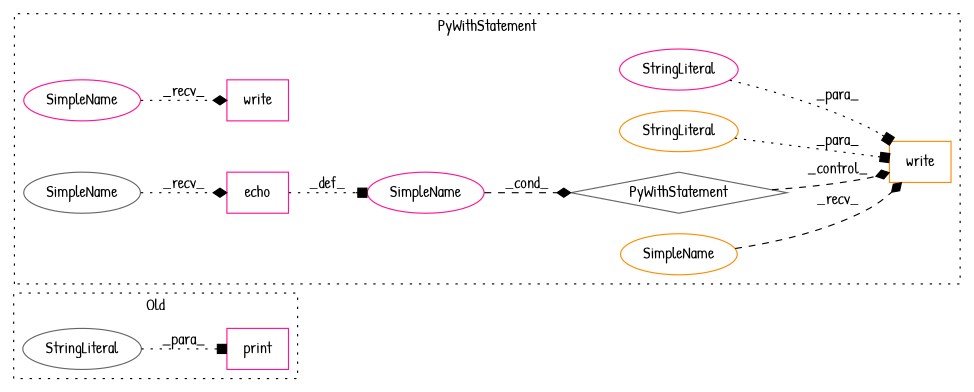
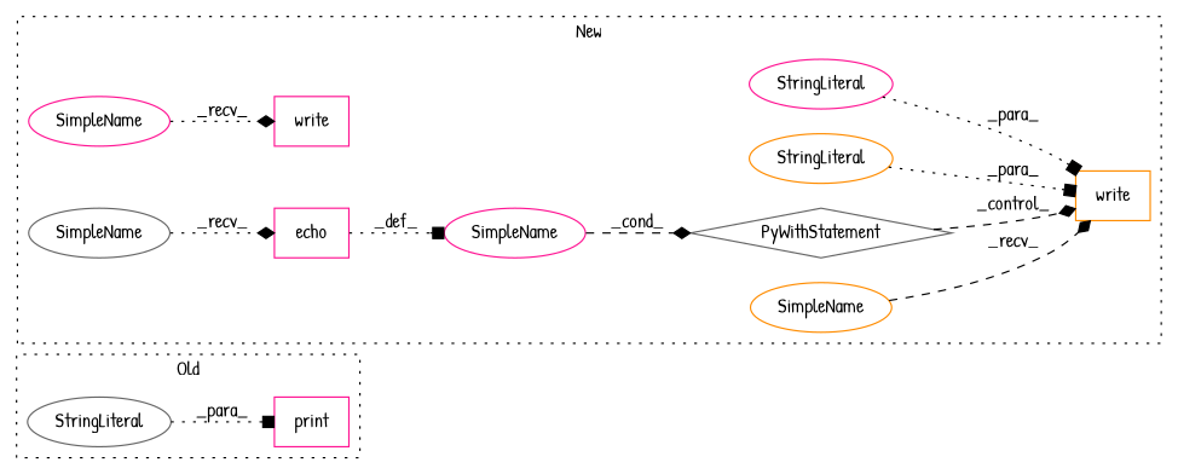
  digraph {
    rankdir=LR
    fontname="Patrick Hand"
    node [a=32 l="6,1" shape=ellipse color=deeppink fontname="Patrick Hand"]
    edge [style=dotted arrowhead=diamond fontname="Patrick Hand"]
    n1 [label=print s="149,175" shape=box]
    n2 [a=45 l=20 label=StringLiteral s=155 color=gray40]
    n3 [l=6 label=echo s=160 shape=box]
    n4 [a=104 l="10,2" label=PyWithStatement s="140,166" shape=diamond color=gray40]
    n5 [label=write s="243,272" shape=box color=darkorange]
    n6 [a=42 label=SimpleName l=""]
    n7 [a=45 l=12 label=StringLiteral s=260]
    n8 [label=write s="475,497" shape=box]
    n9 [a=45 l=6 label=StringLiteral s=249 color=darkorange]
    n10 [a=42 l=9 label=SimpleName s=465]
    n11 [a=42 l=9 label=SimpleName s=150 color=gray40]
    n12 [a=42 l=9 label=SimpleName s=233 color=darkorange]
    subgraph cluster_1 {
      label=Old
      style=dotted
      n1
      n2
    }
    subgraph cluster_2 {
-     label=PyWithStatement
+     label=New
      style=dotted
      n3
      n4
      n5
      n6
      n7
      n8
      n9
      n10
      n11
      n12
    }
    n2 -> n1 [label=_para_ arrowhead=box]
    n3 -> n6 [label=_def_ arrowhead=box]
    n4 -> n5 [label=_control_ style=dashed]
    n6 -> n4 [label=_cond_ style=dashed]
    n7 -> n5 [label=_para_ arrowhead=box]
    n9 -> n5 [label=_para_ arrowhead=box]
    n10 -> n8 [label=_recv_]
    n11 -> n3 [label=_recv_]
    n12 -> n5 [label=_recv_ style=dashed]
  }
